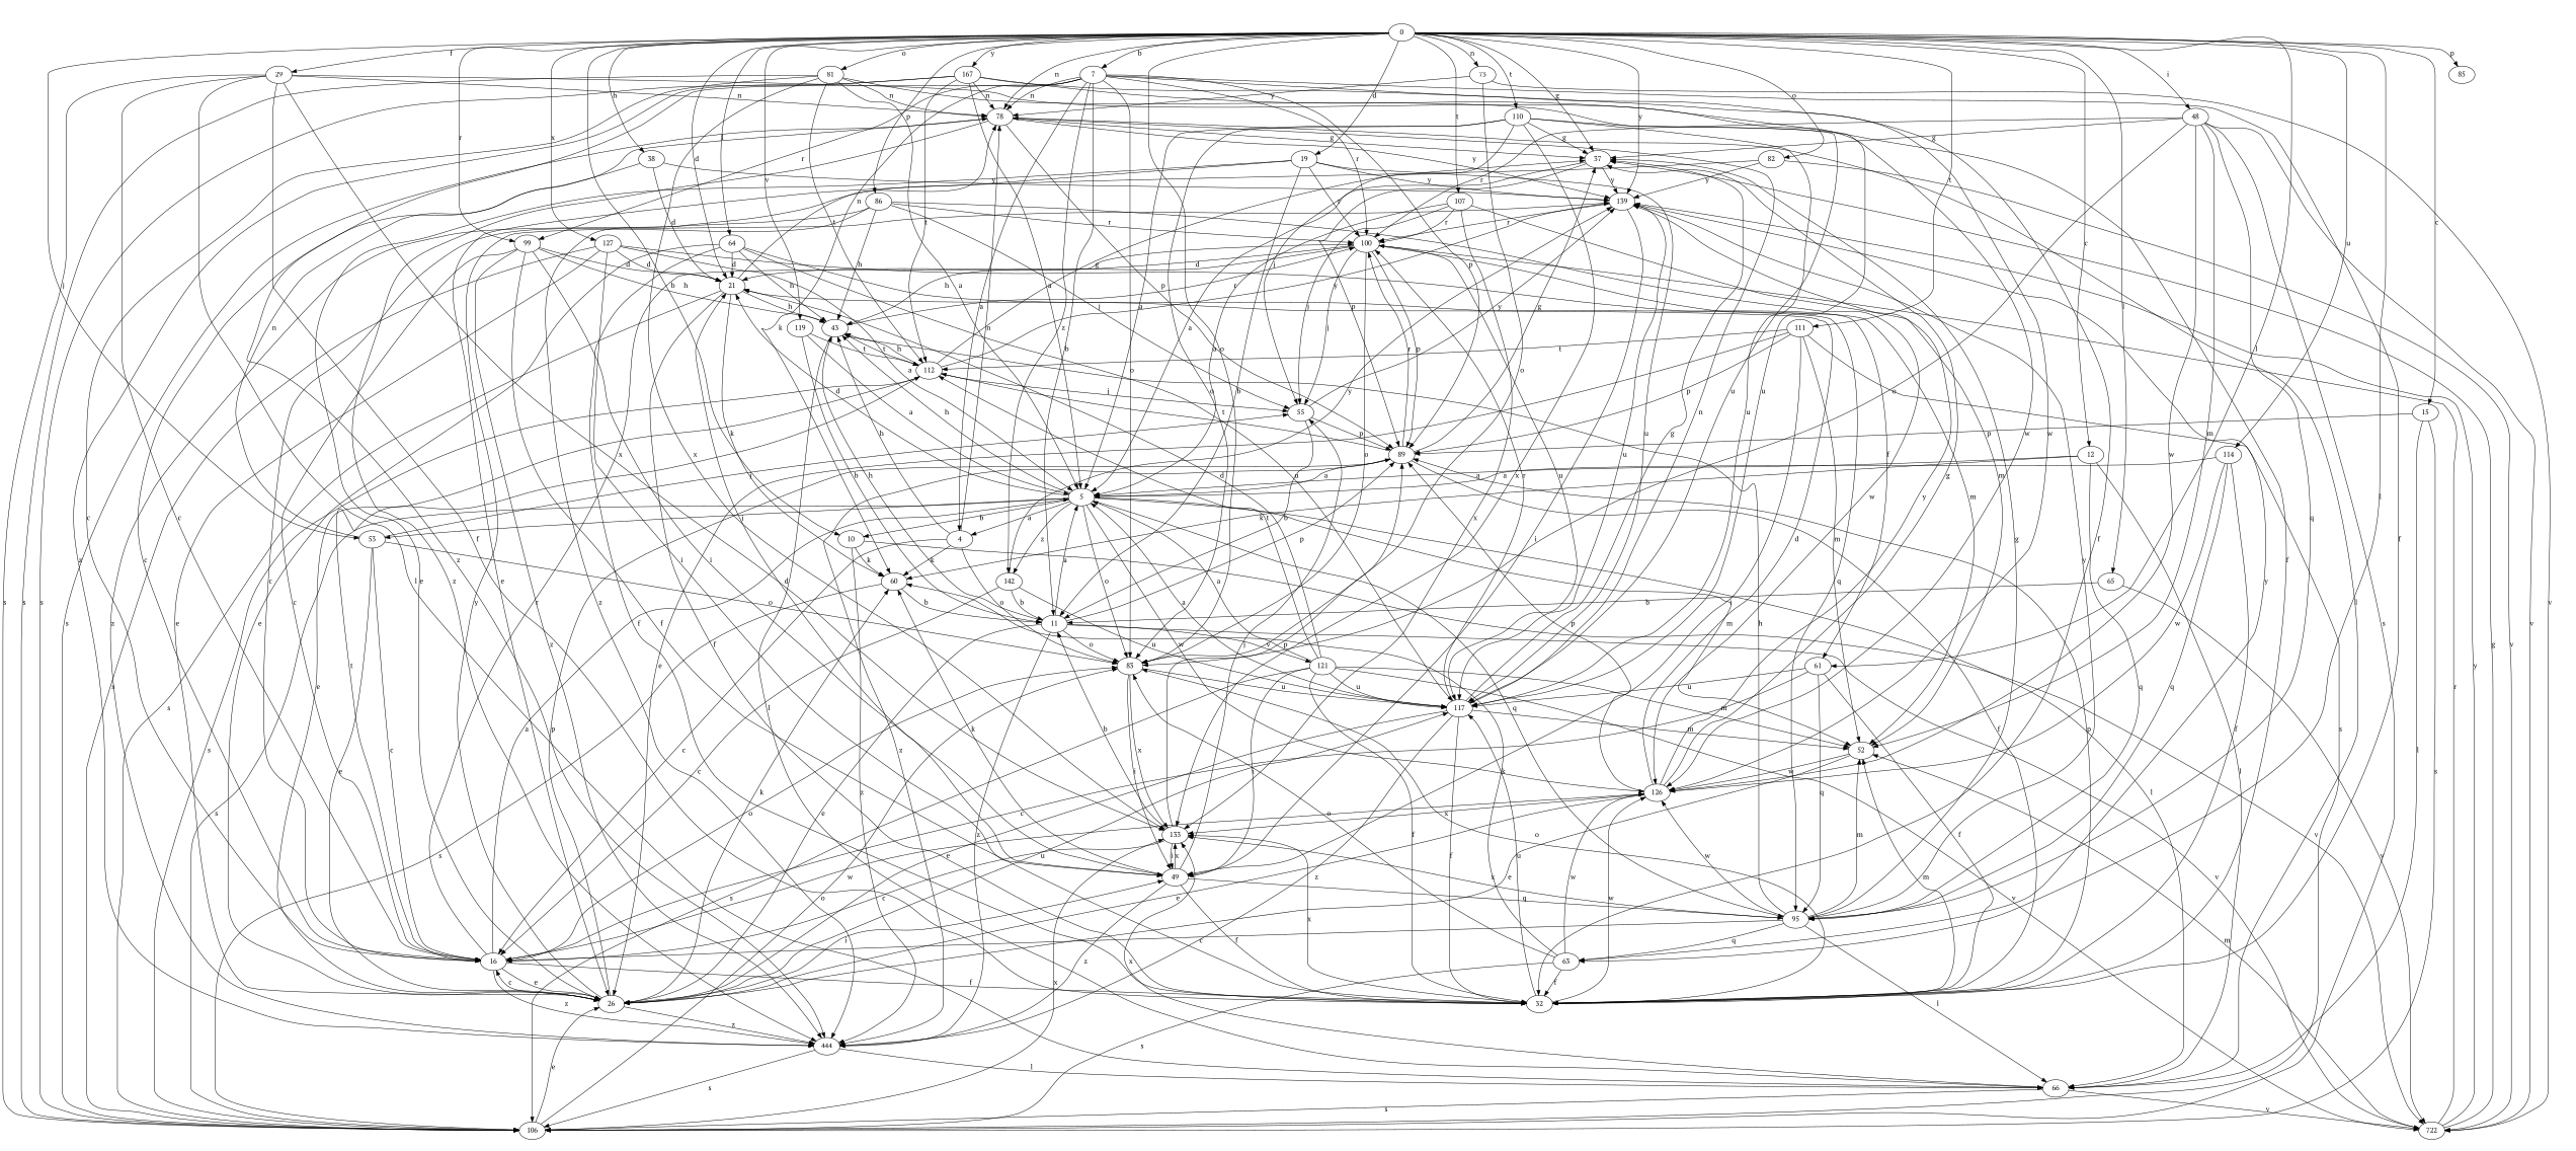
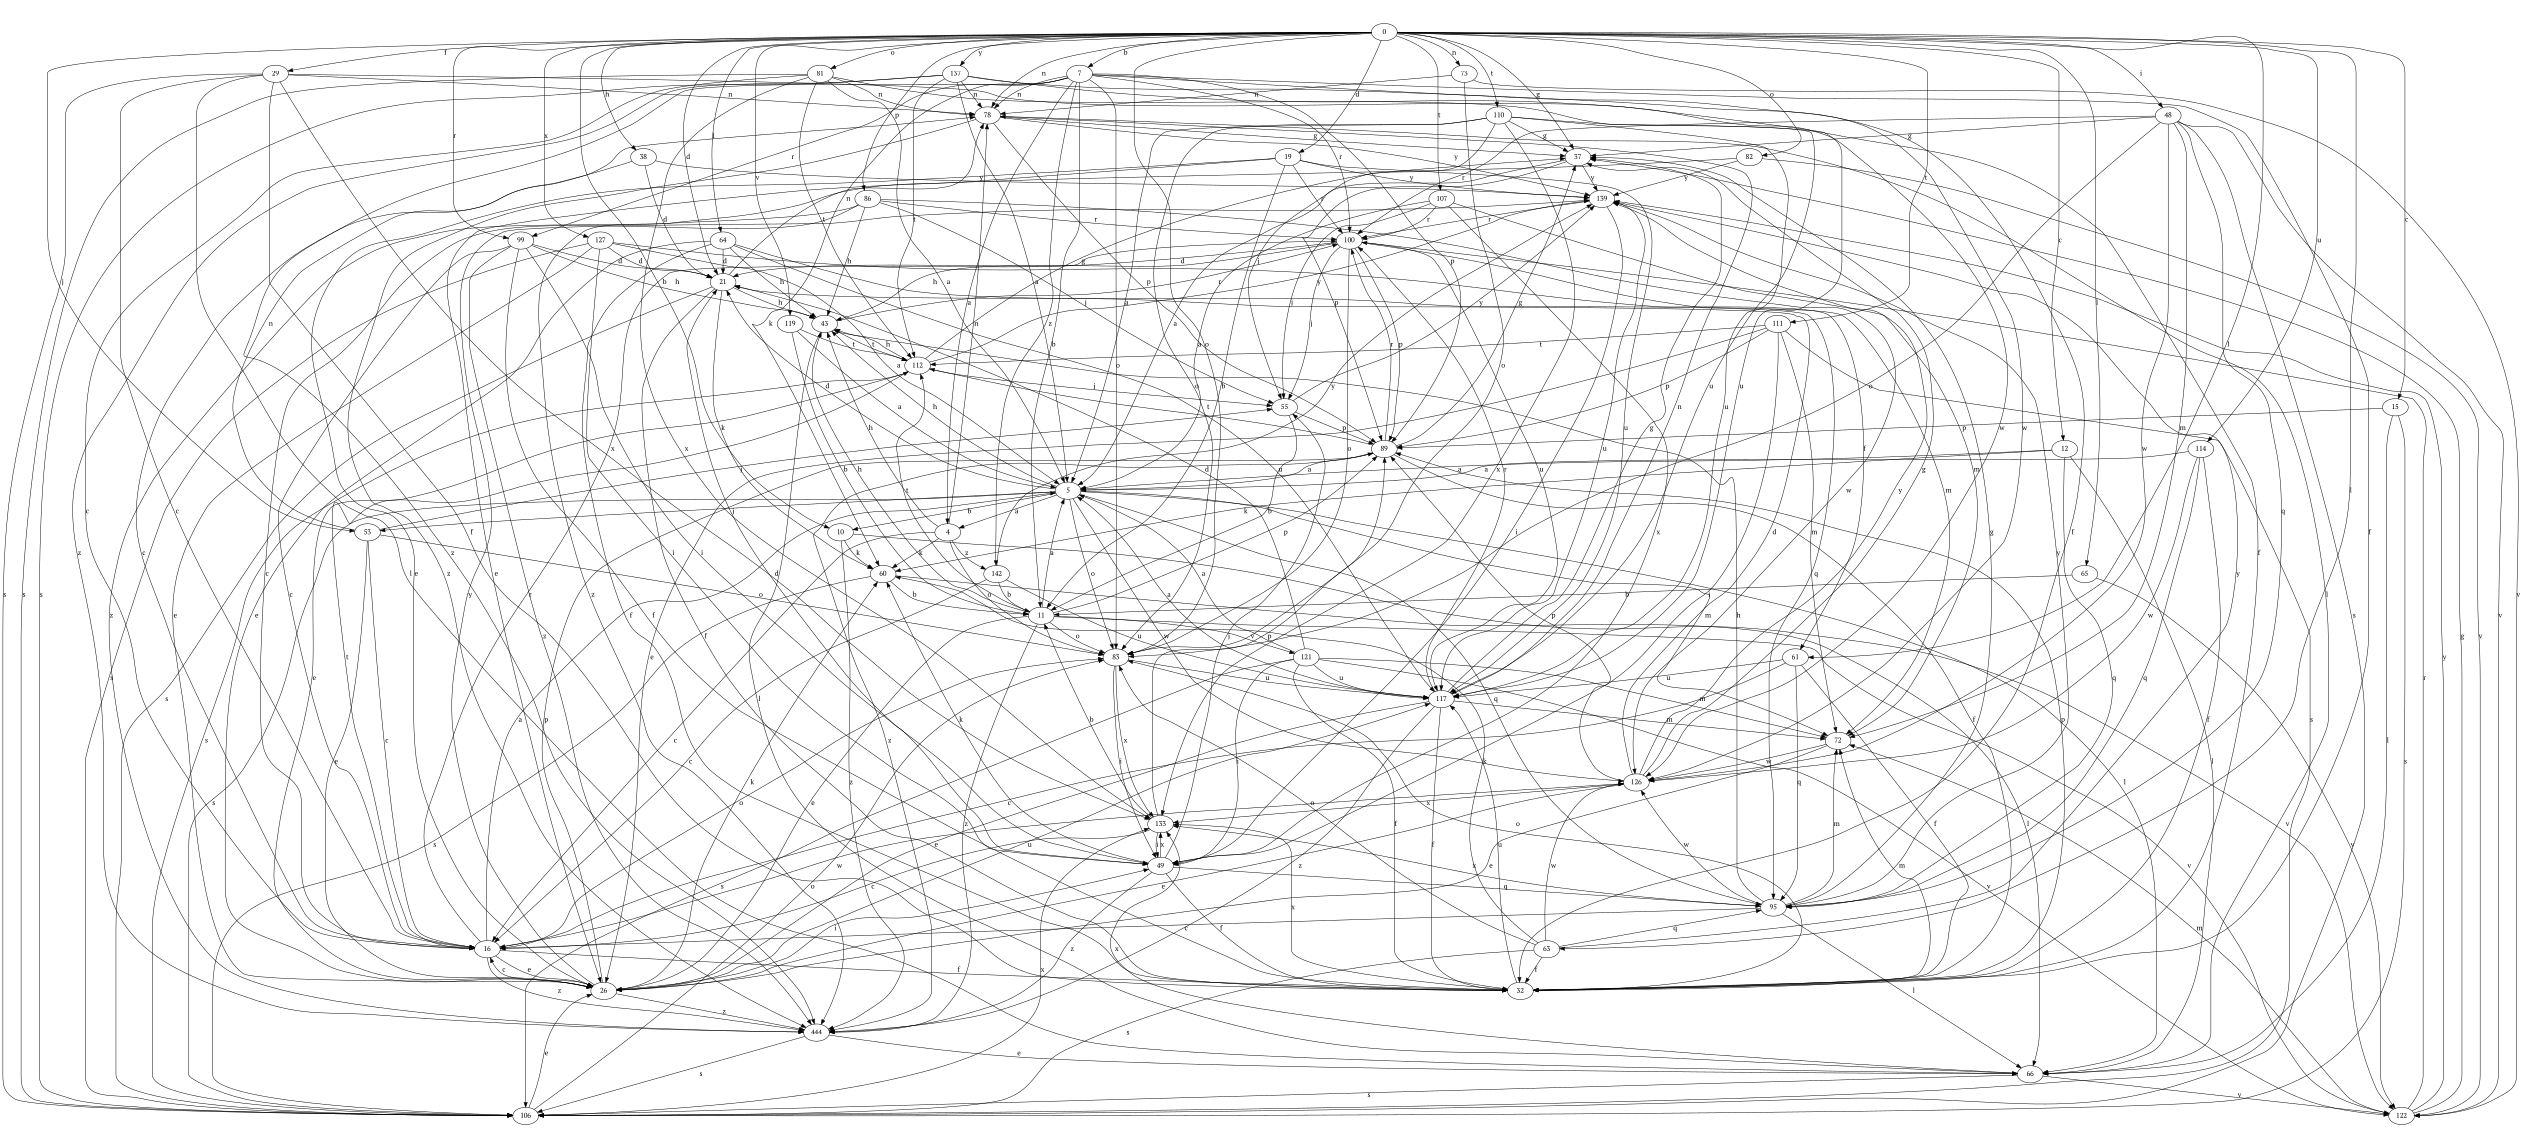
  strict digraph {
    fontname="PT Serif"
    node [fontname="PT Serif"]
    edge [fontname="PT Serif"]
    n1 [label=7]
    0
    10
    12
    15
    19
    21
    29
    37
    38
    48
    53
    61
    63
    64
    65
    73
    78
    81
    82
    83
-   85
    86
    99
    107
    110
    111
    114
    119
    127
-   137 [label=167]
+   137
    139
    4
    60
    126
    142
    11
    32
    89
    100
    n41 [label=444]
-   122 [label=722]
+   122
    5
    66
    95
    106
    26
    117
    43
    16
    133
-   72 [label=52]
+   72
    55
    112
    49
    121
    n1 -> 78 [label=n]
    n1 -> 83 [label=o]
    n1 -> 99 [label=r]
    n1 -> 4 [label=a]
    n1 -> 60 [label=k]
    n1 -> 126 [label=w]
    n1 -> 142 [label=z]
    n1 -> 11 [label=b]
    n1 -> 32 [label=f]
    n1 -> 89 [label=p]
    n1 -> 100 [label=r]
    n1 -> n41 [label=z]
    0 -> n1 [label=b]
    0 -> 10 [label=b]
    0 -> 12 [label=c]
    0 -> 15 [label=c]
    0 -> 19 [label=d]
    0 -> 21 [label=d]
    0 -> 29 [label=f]
    0 -> 37 [label=g]
    0 -> 38 [label=h]
    0 -> 48 [label=i]
    0 -> 53 [label=j]
    0 -> 61 [label=l]
    0 -> 63 [label=l]
    0 -> 64 [label=l]
    0 -> 65 [label=l]
    0 -> 73 [label=n]
    0 -> 78 [label=n]
    0 -> 81 [label=o]
    0 -> 82 [label=o]
    0 -> 83 [label=o]
-   0 -> 85 [label=p]
    0 -> 86 [label=p]
    0 -> 99 [label=r]
    0 -> 107 [label=t]
    0 -> 110 [label=t]
    0 -> 111 [label=t]
    0 -> 114 [label=u]
    0 -> 119 [label=v]
    0 -> 127 [label=x]
    0 -> 137 [label=y]
-   0 -> 139 [label=y]
    10 -> 60 [label=k]
    10 -> n41 [label=z]
    10 -> 122 [label=v]
    12 -> 60 [label=k]
    12 -> 5 [label=a]
    12 -> 66 [label=l]
    12 -> 95 [label=q]
    15 -> 89 [label=p]
    15 -> 66 [label=l]
    15 -> 106 [label=s]
    19 -> 139 [label=y]
    19 -> 11 [label=b]
    19 -> 100 [label=r]
    19 -> n41 [label=z]
    19 -> 26 [label=e]
    19 -> 117 [label=u]
    21 -> 78 [label=n]
    21 -> 60 [label=k]
    21 -> 32 [label=f]
    21 -> 106 [label=s]
    21 -> 43 [label=h]
    29 -> 78 [label=n]
    29 -> 126 [label=w]
    29 -> 32 [label=f]
    29 -> 66 [label=l]
    29 -> 106 [label=s]
    29 -> 16 [label=c]
    29 -> 133 [label=x]
    37 -> 139 [label=y]
    37 -> 89 [label=p]
    37 -> 5 [label=a]
    38 -> 21 [label=d]
    38 -> 139 [label=y]
    38 -> 16 [label=c]
    48 -> 37 [label=g]
    48 -> 83 [label=o]
    48 -> 126 [label=w]
    48 -> 100 [label=r]
    48 -> 122 [label=v]
    48 -> 95 [label=q]
    48 -> 106 [label=s]
    48 -> 72 [label=m]
    53 -> 78 [label=n]
    53 -> 83 [label=o]
    53 -> 26 [label=e]
    53 -> 16 [label=c]
    53 -> 55 [label=j]
    61 -> 32 [label=f]
    61 -> 95 [label=q]
    61 -> 117 [label=u]
    61 -> 16 [label=c]
    63 -> 83 [label=o]
    63 -> 139 [label=y]
    63 -> 60 [label=k]
    63 -> 126 [label=w]
    63 -> 32 [label=f]
-   95 -> 63 [label=q]
+   63 -> 95 [label=q]
    63 -> 106 [label=s]
    64 -> 21 [label=d]
    64 -> 32 [label=f]
    64 -> 95 [label=q]
    64 -> 26 [label=e]
    64 -> 117 [label=u]
    64 -> 43 [label=h]
    65 -> 11 [label=b]
    65 -> 122 [label=v]
-   73 -> 78 [label=y]
+   73 -> 78 [label=n]
    73 -> 83 [label=o]
    73 -> 122 [label=v]
    78 -> 37 [label=g]
    78 -> 139 [label=y]
    78 -> 89 [label=p]
    78 -> n41 [label=z]
    78 -> 66 [label=l]
-   78 -> 106 [label=s]
    81 -> 78 [label=n]
    81 -> 5 [label=a]
    81 -> 106 [label=s]
    81 -> 117 [label=u]
    81 -> 16 [label=c]
    81 -> 133 [label=x]
    81 -> 112 [label=t]
    82 -> 139 [label=y]
    82 -> 122 [label=v]
    82 -> 26 [label=e]
    83 -> 117 [label=u]
    83 -> 133 [label=x]
    83 -> 49 [label=i]
    86 -> 126 [label=w]
    86 -> 100 [label=r]
    86 -> n41 [label=z]
    86 -> 43 [label=h]
    86 -> 16 [label=c]
    86 -> 55 [label=j]
    99 -> 21 [label=d]
    99 -> 32 [label=f]
    99 -> n41 [label=z]
    99 -> 43 [label=h]
    99 -> 16 [label=c]
    99 -> 49 [label=i]
    107 -> 100 [label=r]
    107 -> 5 [label=a]
-   107 -> 133 [label=x]
+   107 -> 49 [label=x]
    107 -> 72 [label=m]
    107 -> 55 [label=j]
    110 -> 37 [label=g]
    110 -> 83 [label=o]
    110 -> 32 [label=f]
    110 -> 5 [label=a]
    110 -> 117 [label=u]
    110 -> 133 [label=x]
    110 -> 55 [label=j]
    111 -> 89 [label=p]
    111 -> 106 [label=s]
    111 -> 26 [label=e]
    111 -> 72 [label=m]
    111 -> 112 [label=t]
    111 -> 49 [label=i]
    114 -> 126 [label=w]
    114 -> 32 [label=f]
    114 -> 5 [label=a]
    114 -> 95 [label=q]
    119 -> 11 [label=b]
    119 -> 5 [label=a]
    119 -> 112 [label=t]
    127 -> 21 [label=d]
    127 -> 61 [label=f]
    127 -> 5 [label=a]
    127 -> 106 [label=s]
    127 -> 26 [label=e]
    127 -> 49 [label=i]
    137 -> 78 [label=n]
    137 -> 32 [label=f]
    137 -> n41 [label=z]
    137 -> 5 [label=a]
    137 -> 106 [label=s]
    137 -> 117 [label=u]
    137 -> 112 [label=t]
    139 -> 100 [label=r]
    139 -> 117 [label=u]
    139 -> 49 [label=i]
    4 -> 78 [label=n]
    4 -> 83 [label=o]
    4 -> 60 [label=k]
    4 -> 43 [label=h]
    4 -> 16 [label=c]
    60 -> 11 [label=b]
+   60 -> 66 [label=l]
    60 -> 106 [label=s]
    126 -> 21 [label=d]
    126 -> 37 [label=g]
    126 -> 139 [label=y]
    126 -> 89 [label=p]
    126 -> 26 [label=e]
    126 -> 133 [label=x]
    142 -> 139 [label=y]
    142 -> 11 [label=b]
    142 -> 117 [label=u]
    142 -> 16 [label=c]
    11 -> 83 [label=o]
    11 -> 89 [label=p]
    11 -> n41 [label=z]
    11 -> 122 [label=v]
    11 -> 5 [label=a]
    11 -> 26 [label=e]
    11 -> 43 [label=h]
    11 -> 121 [label=v]
    32 -> 83 [label=o]
-   32 -> 126 [label=w]
    32 -> 89 [label=p]
    32 -> 117 [label=u]
    32 -> 133 [label=x]
    32 -> 72 [label=m]
    89 -> 37 [label=g]
    89 -> 32 [label=f]
    89 -> 100 [label=r]
    89 -> n41 [label=z]
    89 -> 5 [label=a]
    89 -> 112 [label=t]
    100 -> 21 [label=d]
    100 -> 83 [label=o]
    100 -> 89 [label=p]
    100 -> 117 [label=u]
    100 -> 43 [label=h]
    100 -> 72 [label=m]
    100 -> 55 [label=j]
-   n41 -> 66 [label=l]
+   n41 -> 66 [label=e]
    n41 -> 106 [label=s]
    122 -> 37 [label=g]
    122 -> 139 [label=y]
    122 -> 100 [label=r]
    122 -> 72 [label=m]
    5 -> 10 [label=b]
    5 -> 21 [label=d]
    5 -> 53 [label=j]
    5 -> 83 [label=o]
    5 -> 4 [label=a]
    5 -> 126 [label=w]
-   5 -> 142 [label=z]
+   4 -> 142 [label=z]
    5 -> 66 [label=l]
    5 -> 95 [label=q]
    5 -> 106 [label=s]
    5 -> 43 [label=h]
    5 -> 72 [label=m]
    66 -> 122 [label=v]
    66 -> 106 [label=s]
    66 -> 133 [label=x]
    95 -> 37 [label=g]
    95 -> 139 [label=y]
    95 -> 126 [label=w]
    95 -> 66 [label=l]
    95 -> 43 [label=h]
    95 -> 16 [label=c]
    95 -> 133 [label=x]
    95 -> 72 [label=m]
    106 -> 83 [label=o]
    106 -> 26 [label=e]
    106 -> 133 [label=x]
    26 -> 139 [label=y]
    26 -> 60 [label=k]
    26 -> 89 [label=p]
    26 -> n41 [label=z]
    26 -> 117 [label=u]
    26 -> 16 [label=c]
    26 -> 49 [label=i]
    117 -> 37 [label=g]
    117 -> 78 [label=n]
    117 -> 32 [label=f]
    117 -> 100 [label=r]
    117 -> n41 [label=z]
    117 -> 5 [label=a]
    117 -> 26 [label=e]
    117 -> 72 [label=m]
    43 -> 100 [label=r]
    43 -> 66 [label=l]
    43 -> 112 [label=t]
    16 -> 83 [label=o]
    16 -> 126 [label=w]
    16 -> 32 [label=f]
    16 -> 100 [label=r]
    16 -> n41 [label=z]
    16 -> 5 [label=a]
    16 -> 26 [label=e]
    16 -> 112 [label=t]
    133 -> 11 [label=b]
    133 -> 89 [label=p]
    133 -> 16 [label=c]
    133 -> 49 [label=i]
    72 -> 126 [label=w]
    72 -> 26 [label=e]
    55 -> 139 [label=y]
    55 -> 11 [label=b]
    55 -> 89 [label=p]
    112 -> 37 [label=g]
    112 -> 139 [label=y]
    112 -> 106 [label=s]
    112 -> 26 [label=e]
    112 -> 43 [label=h]
    112 -> 55 [label=j]
    49 -> 21 [label=d]
    49 -> 60 [label=k]
    49 -> 32 [label=f]
    49 -> n41 [label=z]
    49 -> 95 [label=q]
    49 -> 133 [label=x]
    49 -> 55 [label=j]
    121 -> 21 [label=d]
    121 -> 32 [label=f]
    121 -> 122 [label=v]
    121 -> 5 [label=a]
    121 -> 106 [label=s]
    121 -> 117 [label=u]
    121 -> 72 [label=m]
-   121 -> 112 [label=t]
+   11 -> 112 [label=t]
    121 -> 49 [label=i]
  }
